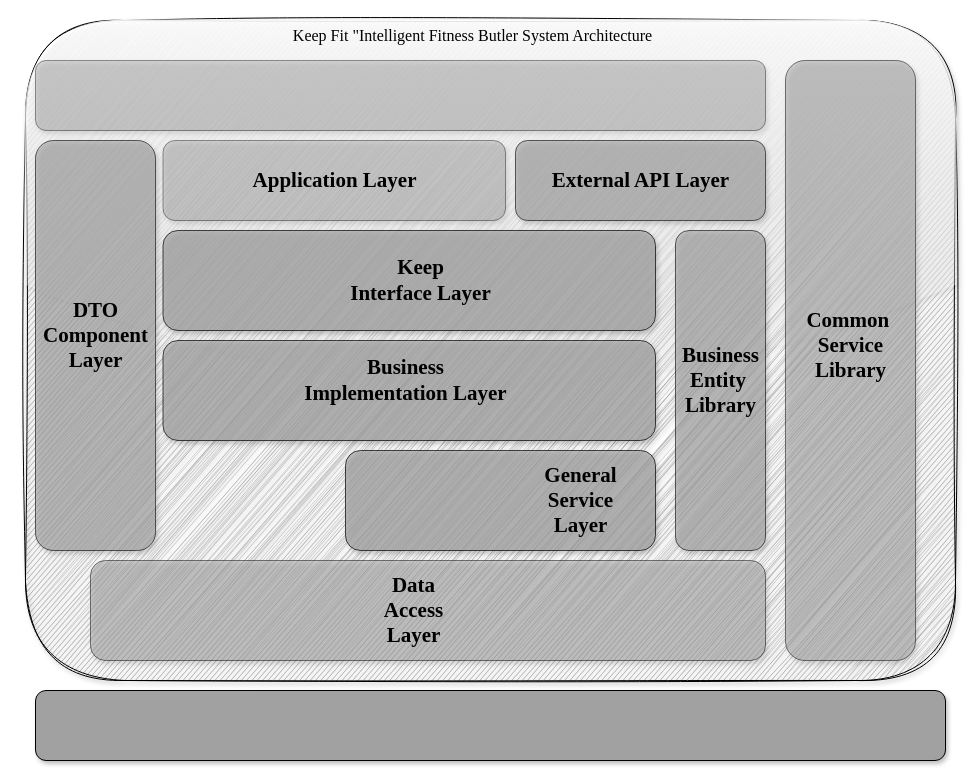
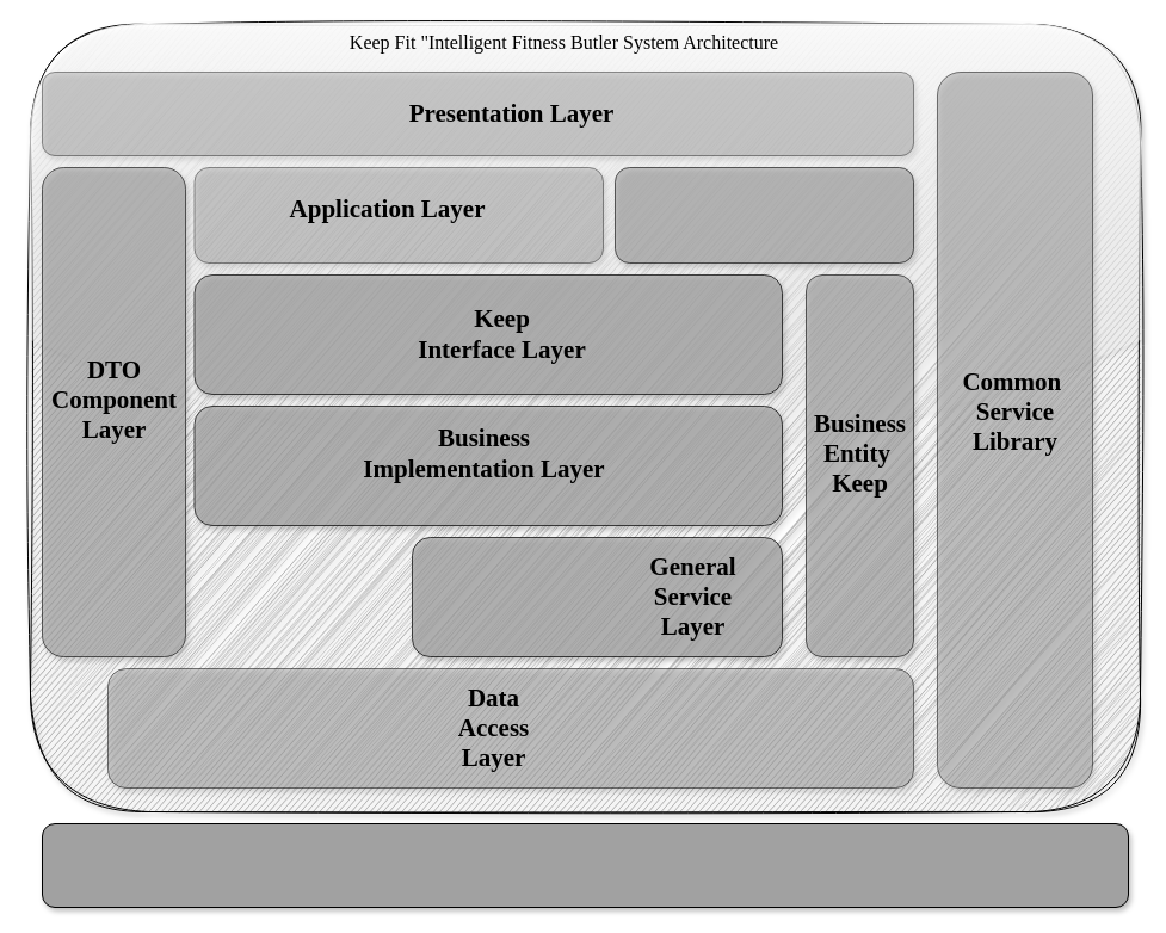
  <mxCell id="0" />
  <mxCell id="1" parent="0" />
  <mxCell id="2" value="" style="html=1;whiteSpace=wrap;rounded=1;fillColor=#a1a1a1;sketch=1;curveFitting=1;jiggle=2;glass=1;shadow=1;fontFamily=Georgia;" parent="1" vertex="1"><mxGeometry x="25" y="20" width="930" height="660" as="geometry" /></mxCell>
  <mxCell id="3" value="" style="html=1;whiteSpace=wrap;rounded=1;shadow=1;fillColor=#a1a1a1;opacity=40;fontFamily=Georgia;" parent="1" vertex="1"><mxGeometry x="35" y="60" width="730" height="70" as="geometry" /></mxCell>
+ <mxCell id="4" value="&lt;font style=&quot;font-size: 21px;&quot;&gt;&lt;b style=&quot;font-size: 21px;&quot;&gt;Presentation Layer&lt;/b&gt;&lt;/font&gt;" style="text;html=1;align=center;verticalAlign=middle;resizable=0;points=[];autosize=1;strokeColor=none;fillColor=none;fontFamily=Georgia;fontSize=21;" parent="1" vertex="1"><mxGeometry x="312.5" y="75" width="230" height="40" as="geometry" /></mxCell>
  <mxCell id="5" value="" style="html=1;whiteSpace=wrap;rounded=1;shadow=1;fillColor=#a1a1a1;opacity=50;fontFamily=Georgia;" parent="1" vertex="1"><mxGeometry x="785" y="60" width="130" height="600" as="geometry" /></mxCell>
  <mxCell id="6" value="&lt;font style=&quot;font-size: 21px;&quot;&gt;&lt;b style=&quot;font-size: 21px;&quot;&gt;Common&amp;nbsp;&lt;/b&gt;&lt;/font&gt;&lt;div&gt;&lt;font style=&quot;font-size: 21px;&quot;&gt;&lt;b style=&quot;font-size: 21px;&quot;&gt;Service &lt;br style=&quot;font-size: 21px;&quot;&gt;Library&lt;/b&gt;&lt;/font&gt;&lt;/div&gt;" style="text;html=1;align=center;verticalAlign=middle;resizable=0;points=[];autosize=1;strokeColor=none;fillColor=none;fontFamily=Georgia;fontSize=21;" parent="1" vertex="1"><mxGeometry x="785" y="300" width="130" height="90" as="geometry" /></mxCell>
  <mxCell id="7" value="" style="html=1;whiteSpace=wrap;rounded=1;shadow=1;fillColor=#a1a1a1;opacity=60;fontFamily=Georgia;" parent="1" vertex="1"><mxGeometry x="35" y="140" width="120" height="410" as="geometry" /></mxCell>
  <mxCell id="8" value="&lt;font style=&quot;font-size: 21px;&quot;&gt;&lt;b style=&quot;font-size: 21px;&quot;&gt;DTO&lt;br style=&quot;font-size: 21px;&quot;&gt;Component&lt;br style=&quot;font-size: 21px;&quot;&gt;Layer&lt;/b&gt;&lt;/font&gt;" style="text;html=1;align=center;verticalAlign=middle;resizable=0;points=[];autosize=1;strokeColor=none;fillColor=none;fontFamily=Georgia;fontSize=21;" parent="1" vertex="1"><mxGeometry x="20" y="290" width="150" height="90" as="geometry" /></mxCell>
  <mxCell id="9" value="" style="html=1;whiteSpace=wrap;rounded=1;shadow=1;fillColor=#a1a1a1;opacity=40;fontFamily=Georgia;fontSize=21;" parent="1" vertex="1"><mxGeometry x="162.5" y="140" width="342.5" height="80" as="geometry" /></mxCell>
  <mxCell id="10" value="" style="html=1;whiteSpace=wrap;rounded=1;shadow=1;fillColor=#a1a1a1;opacity=60;fontFamily=Georgia;" parent="1" vertex="1"><mxGeometry x="515" y="140" width="250" height="80" as="geometry" /></mxCell>
- <mxCell id="11" value="&lt;font style=&quot;font-size: 21px;&quot;&gt;&lt;b style=&quot;font-size: 21px;&quot;&gt;Application Layer&lt;/b&gt;&lt;/font&gt;" style="text;html=1;align=center;verticalAlign=middle;resizable=0;points=[];autosize=1;strokeColor=none;fillColor=none;fontFamily=Georgia;fontSize=21;" parent="1" vertex="1"><mxGeometry x="223.75" y="160" width="220" height="40" as="geometry" /></mxCell>
- <mxCell id="12" value="&lt;font style=&quot;font-size: 21px;&quot;&gt;&lt;b style=&quot;font-size: 21px;&quot;&gt;External API Layer&lt;/b&gt;&lt;/font&gt;" style="text;html=1;align=center;verticalAlign=middle;resizable=0;points=[];autosize=1;strokeColor=none;fillColor=none;fontFamily=Georgia;fontSize=21;" parent="1" vertex="1"><mxGeometry x="525" y="160" width="230" height="40" as="geometry" /></mxCell>
+ <mxCell id="11" value="&lt;font style=&quot;font-size: 21px;&quot;&gt;&lt;b style=&quot;font-size: 21px;&quot;&gt;Application Layer&lt;/b&gt;&lt;/font&gt;" style="text;html=1;align=center;verticalAlign=middle;resizable=0;points=[];autosize=1;strokeColor=none;fillColor=none;fontFamily=Georgia;fontSize=21;" parent="1" vertex="1"><mxGeometry x="213.75" y="155" width="220" height="40" as="geometry" /></mxCell>
  <mxCell id="13" value="" style="html=1;whiteSpace=wrap;rounded=1;shadow=1;fillColor=#a1a1a1;opacity=70;fontFamily=Georgia;" parent="1" vertex="1"><mxGeometry x="162.5" y="230" width="492.5" height="100" as="geometry" /></mxCell>
  <mxCell id="14" value="" style="html=1;whiteSpace=wrap;rounded=1;shadow=1;fillColor=#a1a1a1;opacity=70;fontFamily=Georgia;" parent="1" vertex="1"><mxGeometry x="162.5" y="340" width="492.5" height="100" as="geometry" /></mxCell>
  <mxCell id="15" value="" style="html=1;whiteSpace=wrap;rounded=1;shadow=1;fillColor=#a1a1a1;opacity=60;fontFamily=Georgia;" parent="1" vertex="1"><mxGeometry x="675" y="230" width="90" height="320" as="geometry" /></mxCell>
  <mxCell id="16" value="" style="html=1;whiteSpace=wrap;rounded=1;shadow=1;fillColor=#a1a1a1;opacity=70;fontFamily=Georgia;" parent="1" vertex="1"><mxGeometry x="345" y="450" width="310" height="100" as="geometry" /></mxCell>
  <mxCell id="17" value="" style="html=1;whiteSpace=wrap;rounded=1;shadow=1;fillColor=#a1a1a1;opacity=50;fontFamily=Georgia;" parent="1" vertex="1"><mxGeometry x="90" y="560" width="675" height="100" as="geometry" /></mxCell>
  <mxCell id="18" value="" style="html=1;whiteSpace=wrap;rounded=1;shadow=1;fillColor=#a1a1a1;fontFamily=Georgia;" parent="1" vertex="1"><mxGeometry x="35" y="690" width="910" height="70" as="geometry" /></mxCell>
  <mxCell id="19" value="&lt;font style=&quot;font-size: 21px;&quot;&gt;&lt;b style=&quot;font-size: 21px;&quot;&gt;Data&lt;br style=&quot;font-size: 21px;&quot;&gt;Access&lt;br style=&quot;font-size: 21px;&quot;&gt;Layer&lt;/b&gt;&lt;/font&gt;" style="text;html=1;align=center;verticalAlign=middle;resizable=0;points=[];autosize=1;strokeColor=none;fillColor=none;fontFamily=Georgia;fontSize=21;" parent="1" vertex="1"><mxGeometry x="362.5" y="565" width="100" height="90" as="geometry" /></mxCell>
  <mxCell id="20" value="&lt;b style=&quot;font-size: 21px;&quot;&gt;&lt;font style=&quot;font-size: 21px;&quot;&gt;General&lt;br style=&quot;font-size: 21px;&quot;&gt;Service&lt;br style=&quot;font-size: 21px;&quot;&gt;Layer&lt;/font&gt;&lt;/b&gt;" style="text;html=1;align=center;verticalAlign=middle;resizable=0;points=[];autosize=1;strokeColor=none;fillColor=none;fontFamily=Georgia;fontSize=21;" parent="1" vertex="1"><mxGeometry x="525" y="455" width="110" height="90" as="geometry" /></mxCell>
  <mxCell id="21" value="&lt;b style=&quot;font-size: 21px;&quot;&gt;&lt;font style=&quot;font-size: 21px;&quot;&gt;Business&lt;br style=&quot;font-size: 21px;&quot;&gt;Implementation Layer&lt;/font&gt;&lt;/b&gt;" style="text;html=1;align=center;verticalAlign=middle;resizable=0;points=[];autosize=1;strokeColor=none;fillColor=none;fontFamily=Georgia;fontSize=21;" parent="1" vertex="1"><mxGeometry x="270" y="350" width="270" height="60" as="geometry" /></mxCell>
  <mxCell id="22" value="&lt;b style=&quot;font-size: 21px;&quot;&gt;&lt;font style=&quot;font-size: 21px;&quot;&gt;Keep&lt;br style=&quot;font-size: 21px;&quot;&gt;Interface Layer&lt;/font&gt;&lt;/b&gt;" style="text;html=1;align=center;verticalAlign=middle;resizable=0;points=[];autosize=1;strokeColor=none;fillColor=none;fontFamily=Georgia;fontSize=21;" parent="1" vertex="1"><mxGeometry x="325" y="250" width="190" height="60" as="geometry" /></mxCell>
- <mxCell id="23" value="&lt;b style=&quot;font-size: 21px;&quot;&gt;&lt;font style=&quot;font-size: 21px;&quot;&gt;Business&lt;br style=&quot;font-size: 21px;&quot;&gt;Entity&amp;nbsp;&lt;/font&gt;&lt;/b&gt;&lt;div&gt;&lt;b style=&quot;font-size: 21px;&quot;&gt;&lt;font style=&quot;font-size: 21px;&quot;&gt;Library&lt;/font&gt;&lt;/b&gt;&lt;/div&gt;" style="text;html=1;align=center;verticalAlign=middle;resizable=0;points=[];autosize=1;strokeColor=none;fillColor=none;fontFamily=Georgia;fontSize=21;" parent="1" vertex="1"><mxGeometry x="660" y="335" width="120" height="90" as="geometry" /></mxCell>
+ <mxCell id="23" value="&lt;b style=&quot;font-size: 21px;&quot;&gt;&lt;font style=&quot;font-size: 21px;&quot;&gt;Business&lt;br style=&quot;font-size: 21px;&quot;&gt;Entity&amp;nbsp;&lt;/font&gt;&lt;/b&gt;&lt;div&gt;&lt;b style=&quot;font-size: 21px;&quot;&gt;&lt;font style=&quot;font-size: 21px;&quot;&gt;Keep&lt;/font&gt;&lt;/b&gt;&lt;/div&gt;" style="text;html=1;align=center;verticalAlign=middle;resizable=0;points=[];autosize=1;strokeColor=none;fillColor=none;fontFamily=Georgia;fontSize=21;" parent="1" vertex="1"><mxGeometry x="660" y="335" width="120" height="90" as="geometry" /></mxCell>
  <mxCell id="24" value="&lt;font style=&quot;font-size: 16px;&quot;&gt;Keep Fit &quot;Intelligent Fitness Butler System Architecture&lt;/font&gt;" style="text;html=1;align=center;verticalAlign=middle;resizable=0;points=[];autosize=1;strokeColor=none;fillColor=none;fontFamily=Georgia;" parent="1" vertex="1"><mxGeometry x="261.87" y="20" width="420" height="30" as="geometry" /></mxCell>
